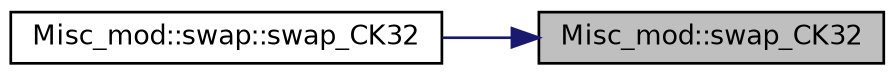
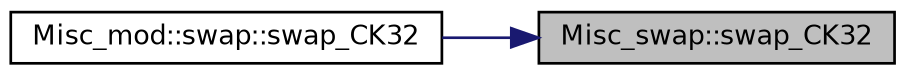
  digraph {
    rankdir=RL
    node [color=black fontname=Helvetica fontsize=10 shape=record style=filled]
-   n1 [fillcolor=grey75 fontcolor=black height=0.2 label="Misc_mod::swap_CK32" width=0.4]
+   n1 [fillcolor=grey75 fontcolor=black height=0.2 label="Misc_swap::swap_CK32" width=0.4]
    n2 [fillcolor=white height=0.2 label="Misc_mod::swap::swap_CK32" width=0.4]
    n1 -> n2 [color=midnightblue dir=back fontname=Helvetica fontsize=10 labelfontname=Helvetica labelfontsize=10 style=solid]
  }
